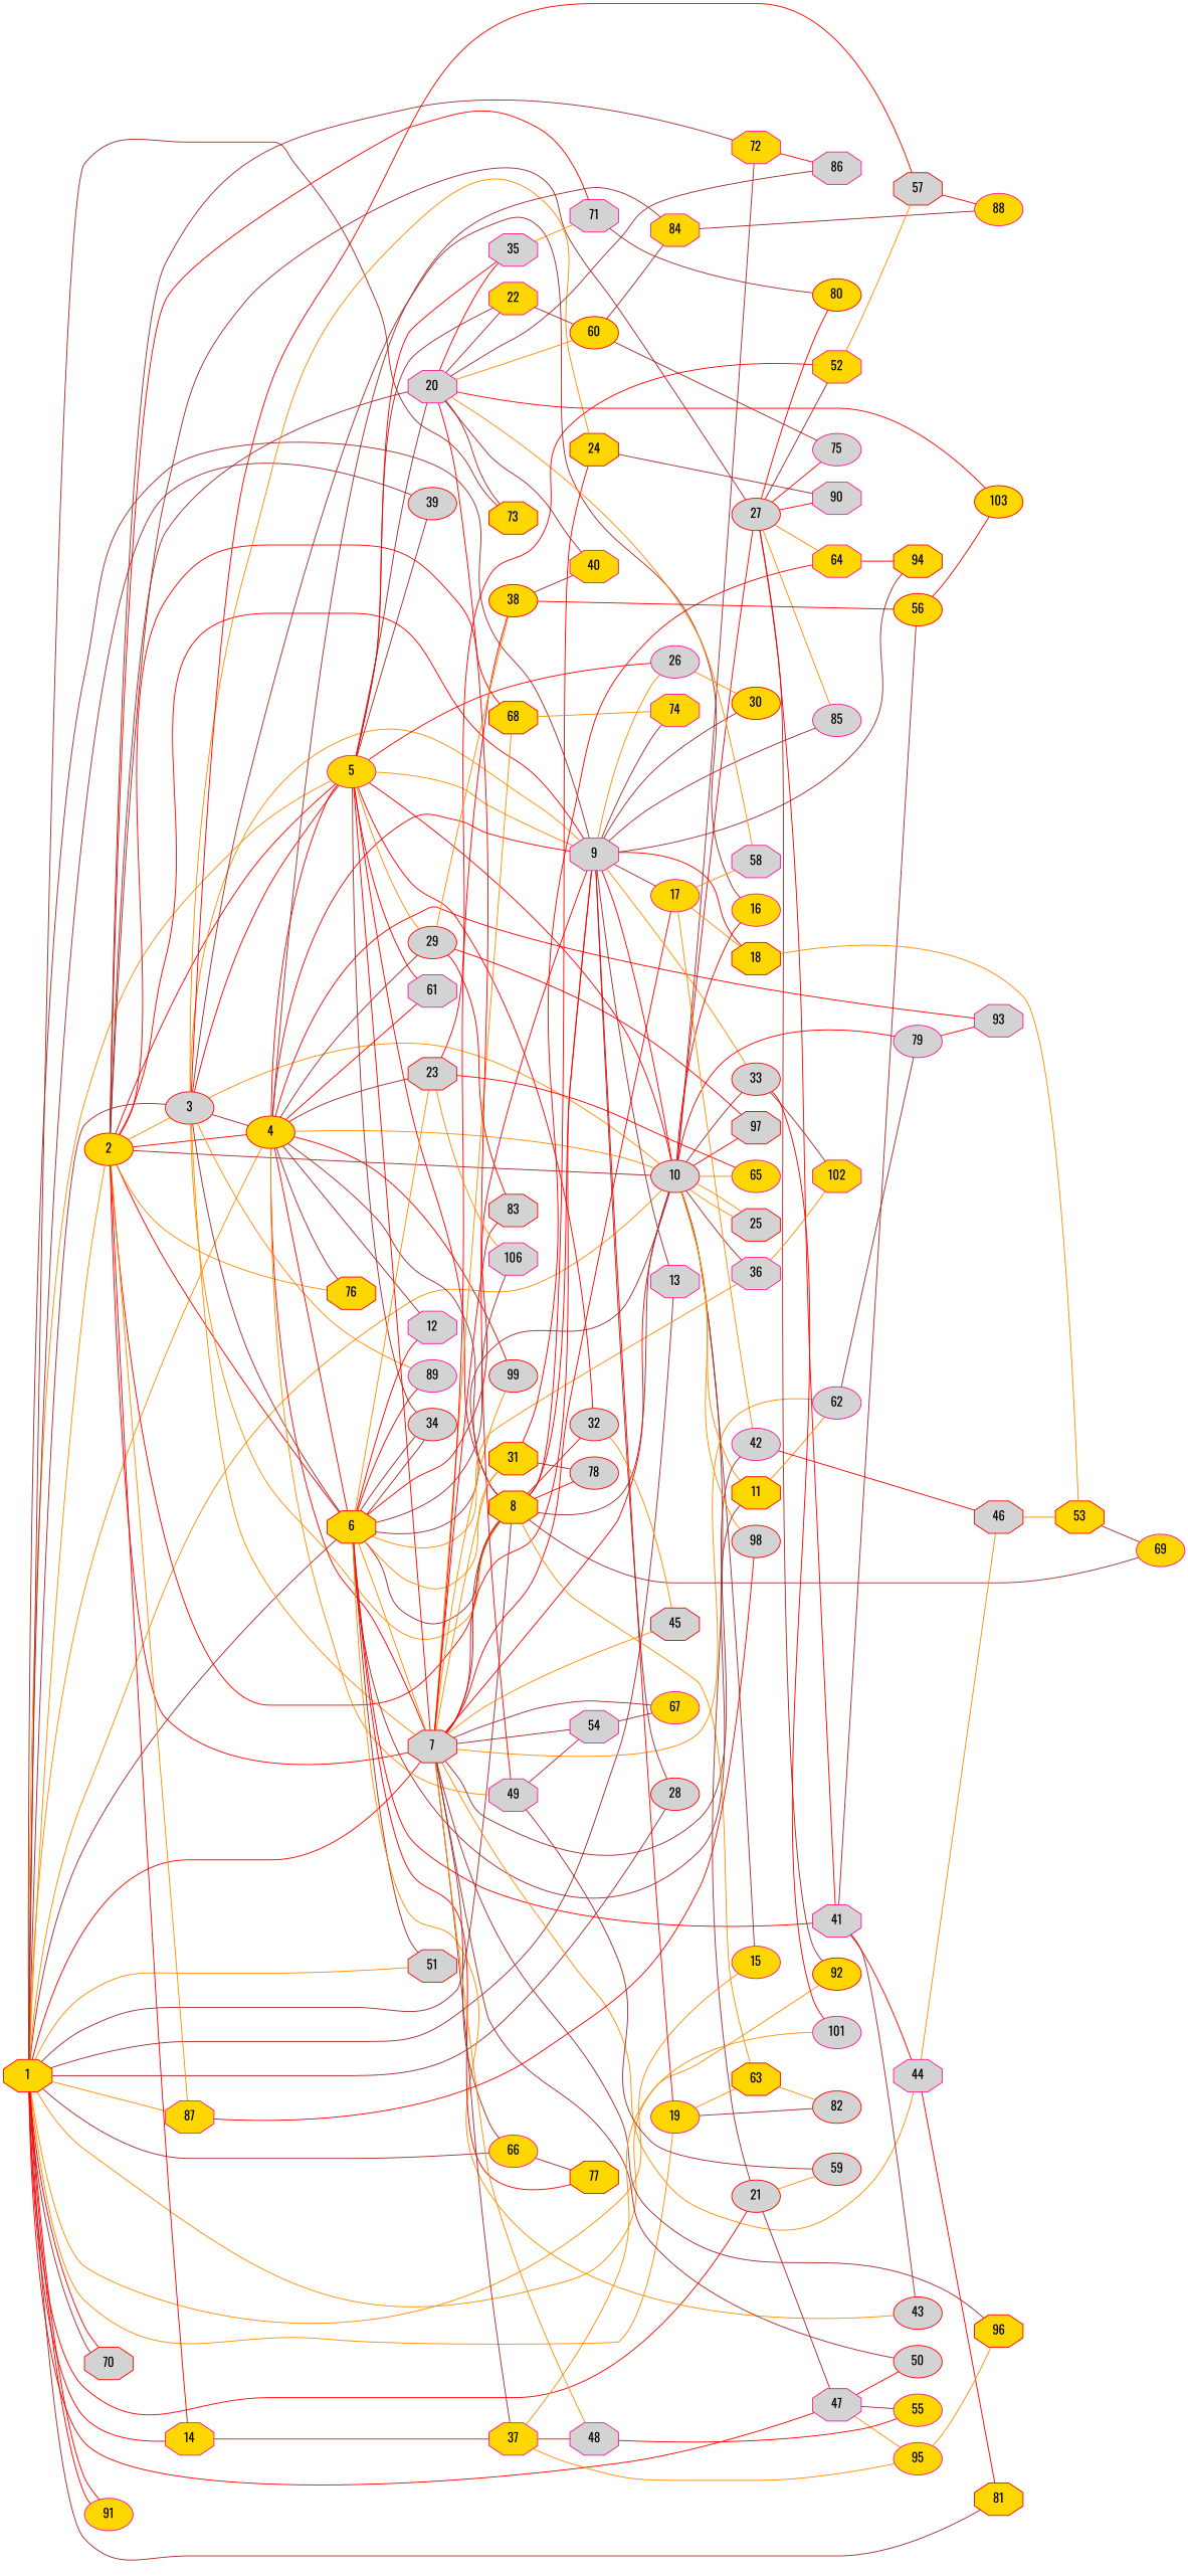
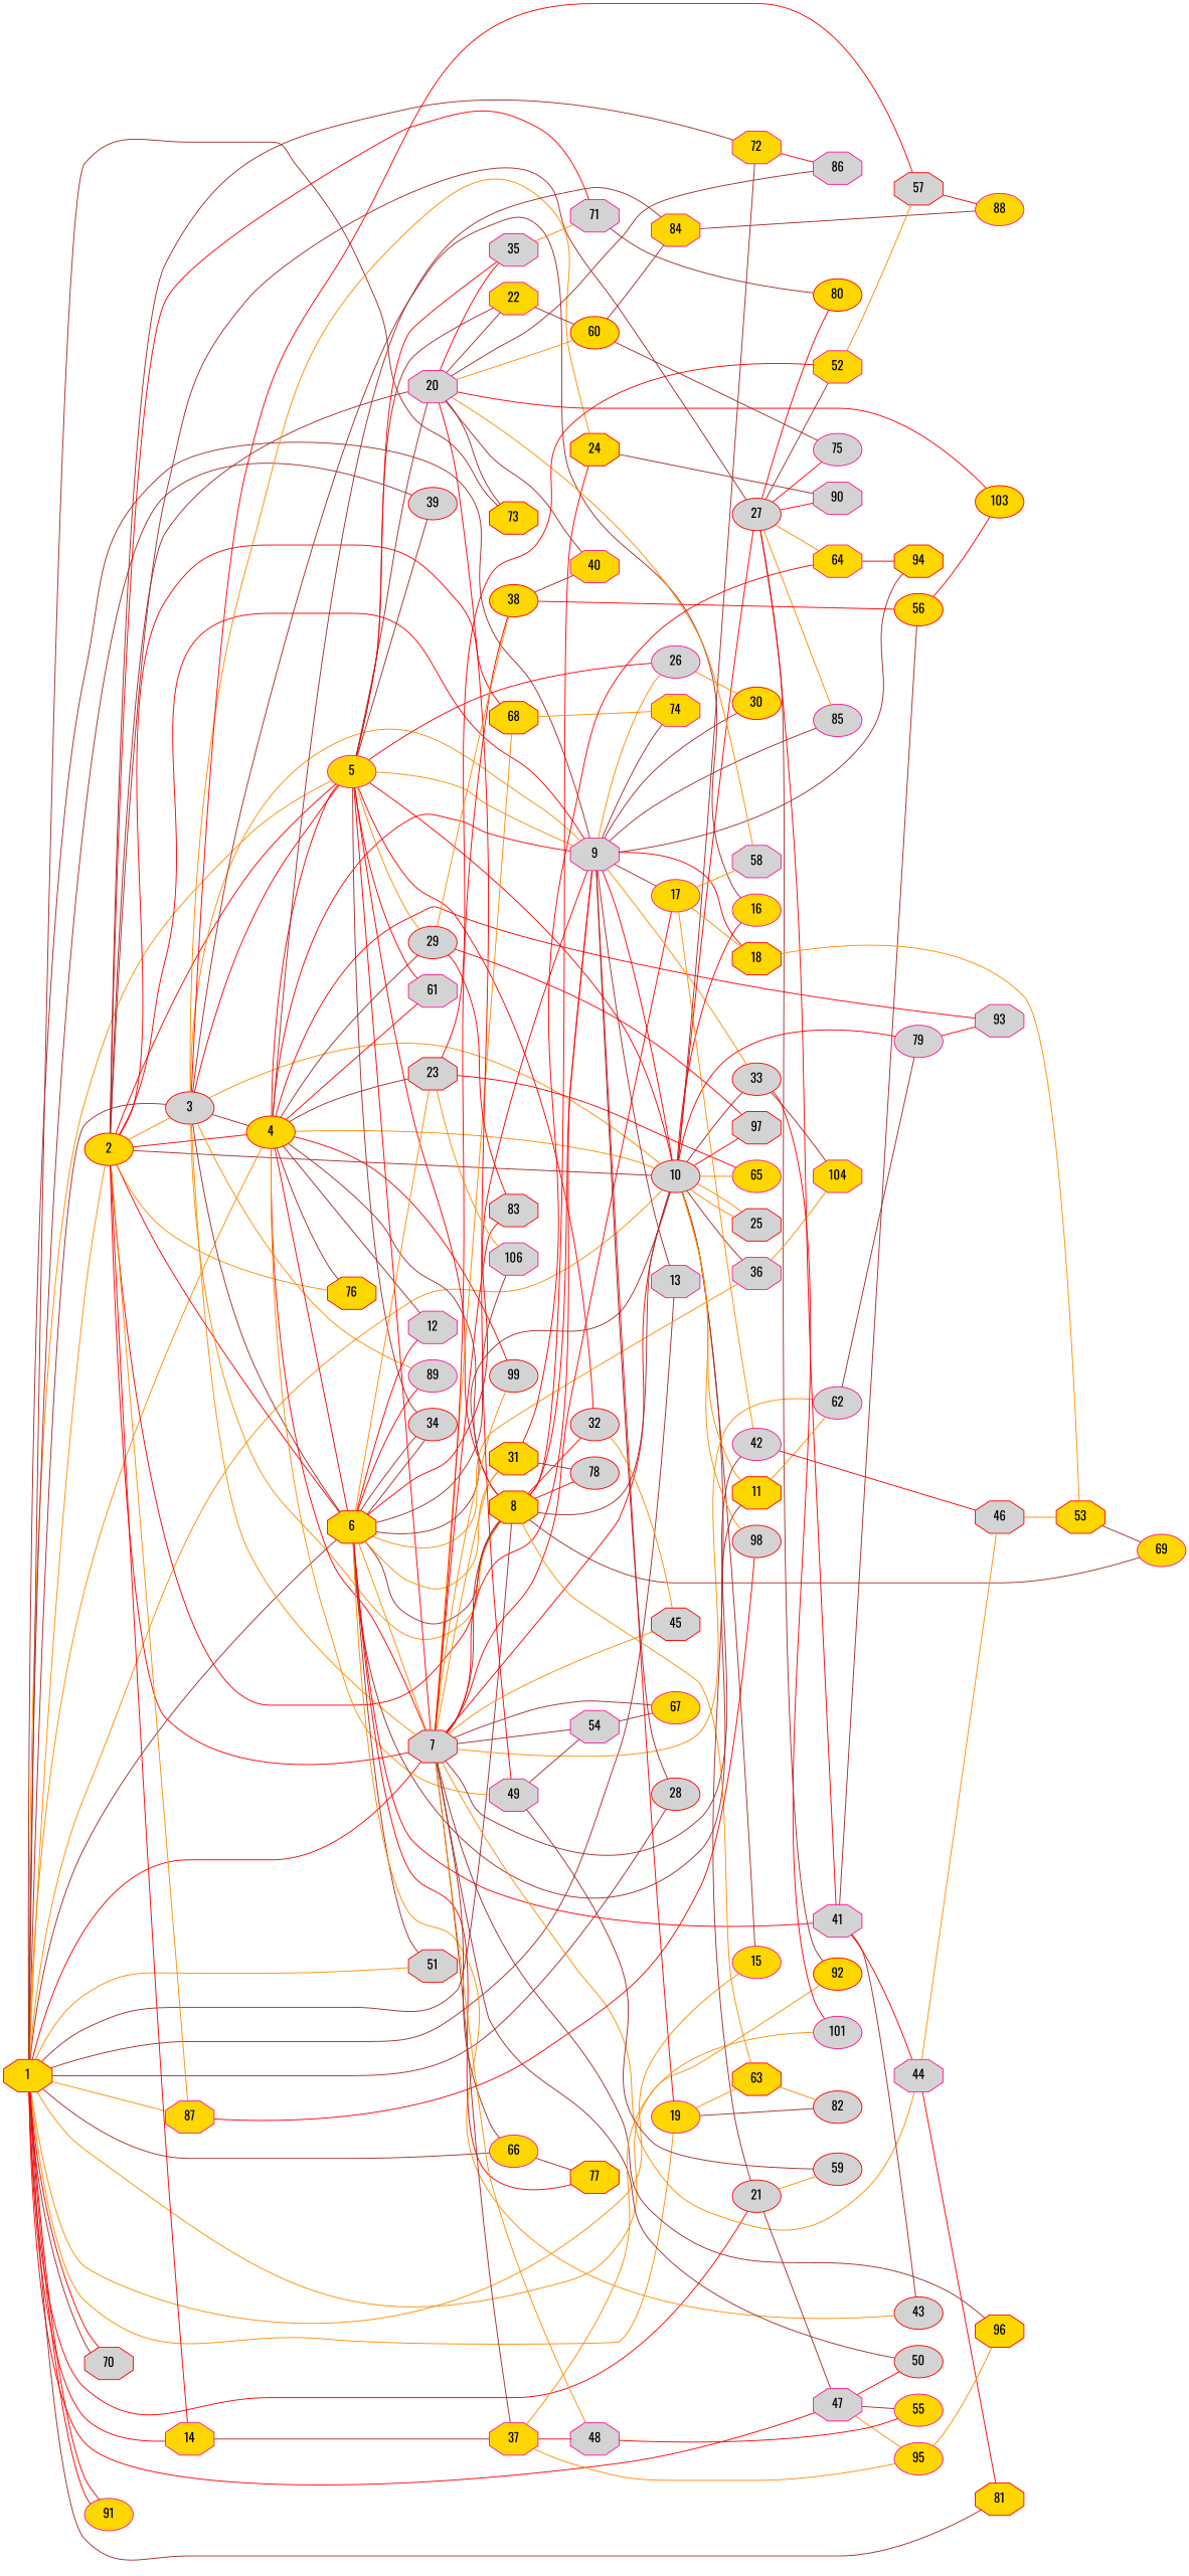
  graph {
    fontname=Oswald
    rankdir=LR
    node [color=red fillcolor=lightgrey fontname=Oswald shape=octagon style=filled]
    edge [color=brown fontname=Oswald]
    1 [fillcolor=gold]
    2 [fillcolor=gold shape=ellipse]
    3 [shape=ellipse]
    4 [fillcolor=gold shape=ellipse]
    5 [color=deeppink fillcolor=gold shape=ellipse]
    6 [fillcolor=gold]
    7
    8 [fillcolor=gold]
    9 [color=deeppink]
    10 [shape=ellipse]
    13 [color=deeppink]
    14 [color=deeppink fillcolor=gold]
    15 [color=deeppink fillcolor=gold shape=ellipse]
    19 [color=deeppink fillcolor=gold shape=ellipse]
    21 [shape=ellipse]
    28 [shape=ellipse]
    39 [shape=ellipse]
    47 [color=deeppink]
    51
    66 [color=deeppink fillcolor=gold shape=ellipse]
    70
    73 [fillcolor=gold]
    81 [fillcolor=gold]
    87 [color=deeppink fillcolor=gold]
    91 [color=deeppink fillcolor=gold shape=ellipse]
    92 [fillcolor=gold shape=ellipse]
    20 [color=deeppink]
    27 [shape=ellipse]
    68 [fillcolor=gold]
    71 [color=deeppink]
    72 [color=deeppink fillcolor=gold]
    76 [fillcolor=gold]
    16 [color=deeppink fillcolor=gold shape=ellipse]
    24 [fillcolor=gold]
    57
    89 [color=deeppink shape=ellipse]
    12 [color=deeppink]
    23
    29 [shape=ellipse]
    49 [color=deeppink]
    61 [color=deeppink]
    84 [color=deeppink fillcolor=gold]
    93 [color=deeppink]
    99 [shape=ellipse]
    22 [color=deeppink fillcolor=gold]
    26 [color=deeppink shape=ellipse]
    32 [shape=ellipse]
    35 [color=deeppink]
    34 [shape=ellipse]
    11 [fillcolor=gold]
    31 [fillcolor=gold]
    36 [color=deeppink]
    41 [color=deeppink]
    43 [shape=ellipse]
    77 [fillcolor=gold]
    n56 [color=deeppink label=106]
    17 [color=deeppink fillcolor=gold shape=ellipse]
    37 [color=deeppink fillcolor=gold]
    38 [fillcolor=gold shape=ellipse]
    42 [color=deeppink shape=ellipse]
    44 [color=deeppink]
    45
    48 [color=deeppink]
    50 [shape=ellipse]
    54 [color=deeppink]
    62 [color=deeppink shape=ellipse]
    67 [color=deeppink fillcolor=gold shape=ellipse]
    83
    96 [fillcolor=gold]
    63 [fillcolor=gold]
    69 [color=deeppink fillcolor=gold shape=ellipse]
    78 [shape=ellipse]
    18 [fillcolor=gold]
    30 [fillcolor=gold shape=ellipse]
    33 [shape=ellipse]
    74 [color=deeppink fillcolor=gold]
    85 [color=deeppink shape=ellipse]
    94 [fillcolor=gold]
    25
    65 [color=deeppink fillcolor=gold shape=ellipse]
    79 [color=deeppink shape=ellipse]
    97
    98 [shape=ellipse]
    82 [shape=ellipse]
    59 [shape=ellipse]
    95 [color=deeppink fillcolor=gold shape=ellipse]
    55 [color=deeppink fillcolor=gold shape=ellipse]
    58 [color=deeppink]
    40 [color=deeppink fillcolor=gold]
    60 [fillcolor=gold shape=ellipse]
    86 [color=deeppink]
    103 [fillcolor=gold shape=ellipse]
    52 [color=deeppink fillcolor=gold]
    90 [color=deeppink]
    64 [color=deeppink fillcolor=gold]
    75 [color=deeppink shape=ellipse]
    80 [fillcolor=gold shape=ellipse]
    88 [color=deeppink fillcolor=gold shape=ellipse]
-   102 [color=deeppink fillcolor=gold]
+   102 [color=deeppink fillcolor=gold label=104]
    56 [fillcolor=gold shape=ellipse]
    101 [color=deeppink shape=ellipse]
    46
    53 [fillcolor=gold]
    1 -- 2 [color=darkorange]
    1 -- 3
    1 -- 4 [color=darkorange]
    1 -- 5 [color=darkorange]
    1 -- 6
    1 -- 7 [color=red]
    1 -- 8
    1 -- 9
    1 -- 10 [color=darkorange]
    1 -- 13
    1 -- 14 [color=red]
    1 -- 15 [color=darkorange]
    1 -- 19 [color=darkorange]
    1 -- 21 [color=red]
    1 -- 28
    1 -- 39
    1 -- 47 [color=red]
    1 -- 51 [color=darkorange]
    1 -- 66
    1 -- 70
    1 -- 70 [color=red]
    1 -- 73
    1 -- 81
    1 -- 87 [color=darkorange]
    1 -- 91 [color=red]
    1 -- 91 [color=red]
    1 -- 92 [color=darkorange]
    2 -- 3 [color=darkorange]
    2 -- 4 [color=red]
    2 -- 5 [color=red]
    2 -- 6 [color=red]
    2 -- 7 [color=red]
    2 -- 8 [color=red]
    2 -- 9 [color=red]
    2 -- 10
    2 -- 14 [color=red]
    2 -- 87 [color=darkorange]
    2 -- 20
    2 -- 27
    2 -- 68 [color=red]
    2 -- 71 [color=red]
    2 -- 72
    2 -- 76 [color=darkorange]
    3 -- 4
    3 -- 5 [color=red]
    3 -- 6
    3 -- 7 [color=darkorange]
    3 -- 8 [color=darkorange]
    3 -- 9 [color=darkorange]
    3 -- 10 [color=darkorange]
    3 -- 16
    3 -- 24 [color=darkorange]
    3 -- 57 [color=red]
    3 -- 89 [color=darkorange]
    4 -- 5 [color=red]
    4 -- 6 [color=red]
    4 -- 7 [color=red]
    4 -- 8
    4 -- 9 [color=red]
    4 -- 10 [color=darkorange]
    4 -- 76
    4 -- 12
    4 -- 23
    4 -- 29
    4 -- 49 [color=darkorange]
    4 -- 61 [color=red]
    4 -- 84
    4 -- 93 [color=red]
    4 -- 99 [color=red]
    5 -- 7 [color=red]
    5 -- 8 [color=red]
    5 -- 9 [color=darkorange]
    5 -- 10 [color=red]
    5 -- 39
    5 -- 20
    5 -- 29 [color=darkorange]
    5 -- 61 [color=red]
    5 -- 22
    5 -- 26 [color=red]
    5 -- 32 [color=red]
    5 -- 35 [color=red]
    5 -- 34
    6 -- 7 [color=darkorange]
    6 -- 8
    6 -- 9 [color=red]
    6 -- 10
    6 -- 51
    6 -- 89 [color=red]
    6 -- 12 [color=red]
    6 -- 23 [color=darkorange]
    6 -- 34
    6 -- 34
    6 -- 11
    6 -- 31 [color=darkorange]
    6 -- 36 [color=darkorange]
    6 -- 41 [color=red]
    6 -- 43 [color=darkorange]
    6 -- 77 [color=red]
    6 -- n56
    7 -- 8
    7 -- 9 [color=red]
    7 -- 10 [color=red]
    7 -- 66
    7 -- 68 [color=darkorange]
    7 -- 99 [color=darkorange]
    7 -- 31 [color=darkorange]
    7 -- 17 [color=red]
    7 -- 37
    7 -- 38 [color=red]
    7 -- 42
    7 -- 44 [color=darkorange]
    7 -- 45 [color=darkorange]
    7 -- 48 [color=darkorange]
    7 -- 50
    7 -- 54
    7 -- 62 [color=darkorange]
    7 -- 67
    7 -- 83 [color=red]
    7 -- 96
    8 -- 9 [color=red]
    8 -- 10
    8 -- 24 [color=red]
    8 -- 32 [color=red]
    8 -- 63 [color=darkorange]
    8 -- 69
    8 -- 78 [color=red]
    9 -- 10 [color=red]
    9 -- 13
    9 -- 19 [color=red]
    9 -- 28
    9 -- 26 [color=darkorange]
    9 -- 17
    9 -- 18 [color=red]
    9 -- 30
    9 -- 33 [color=darkorange]
    9 -- 74
    9 -- 85
    9 -- 94
    10 -- 15
    10 -- 21
    10 -- 27 [color=red]
    10 -- 72
    10 -- 16 [color=red]
    10 -- 11 [color=darkorange]
    10 -- 36
    10 -- 33
    10 -- 25 [color=darkorange]
    10 -- 25 [color=darkorange]
    10 -- 65 [color=darkorange]
    10 -- 79 [color=red]
    10 -- 97 [color=red]
    10 -- 98 [color=darkorange]
    14 -- 37
    19 -- 63 [color=darkorange]
    19 -- 82
    21 -- 47
    21 -- 59 [color=darkorange]
    47 -- 50 [color=red]
    47 -- 95 [color=darkorange]
    47 -- 55
    66 -- 77
    87 -- 98 [color=red]
    20 -- 73
    20 -- 49 [color=red]
    20 -- 22
    20 -- 35 [color=red]
    20 -- 58 [color=darkorange]
    20 -- 40
    20 -- 60 [color=darkorange]
    20 -- 86
    20 -- 103 [color=red]
    27 -- 92
    27 -- 41 [color=red]
    27 -- 85 [color=darkorange]
    27 -- 52
    27 -- 90 [color=red]
    27 -- 64 [color=darkorange]
    27 -- 75 [color=red]
    27 -- 80 [color=red]
    68 -- 74 [color=darkorange]
    71 -- 80
    72 -- 86 [color=red]
    24 -- 90
    57 -- 88 [color=red]
    23 -- n56 [color=darkorange]
    23 -- 65 [color=red]
    23 -- 52 [color=red]
    29 -- 38 [color=darkorange]
    29 -- 83 [color=red]
    29 -- 97 [color=red]
    49 -- 54
    49 -- 59
    84 -- 88
    22 -- 60
    26 -- 30 [color=darkorange]
    32 -- 45 [color=darkorange]
    35 -- 71 [color=darkorange]
    11 -- 62 [color=darkorange]
    31 -- 78
    31 -- 64 [color=red]
    36 -- 102 [color=darkorange]
    41 -- 43
    41 -- 44 [color=red]
    41 -- 56
    17 -- 42 [color=darkorange]
    17 -- 18 [color=darkorange]
    17 -- 58 [color=darkorange]
    37 -- 48 [color=red]
    37 -- 95 [color=darkorange]
    37 -- 101 [color=darkorange]
    38 -- 40
    38 -- 56 [color=red]
    42 -- 46 [color=red]
    44 -- 81 [color=red]
    44 -- 46 [color=darkorange]
    48 -- 55 [color=red]
    54 -- 67
    62 -- 79
    63 -- 82 [color=darkorange]
    18 -- 53 [color=darkorange]
    33 -- 102
    33 -- 101 [color=red]
    79 -- 93 [color=red]
    95 -- 96 [color=darkorange]
    60 -- 84
    60 -- 75
    52 -- 57 [color=darkorange]
    64 -- 94 [color=red]
    56 -- 103 [color=red]
    46 -- 53 [color=darkorange]
    53 -- 69
  }
